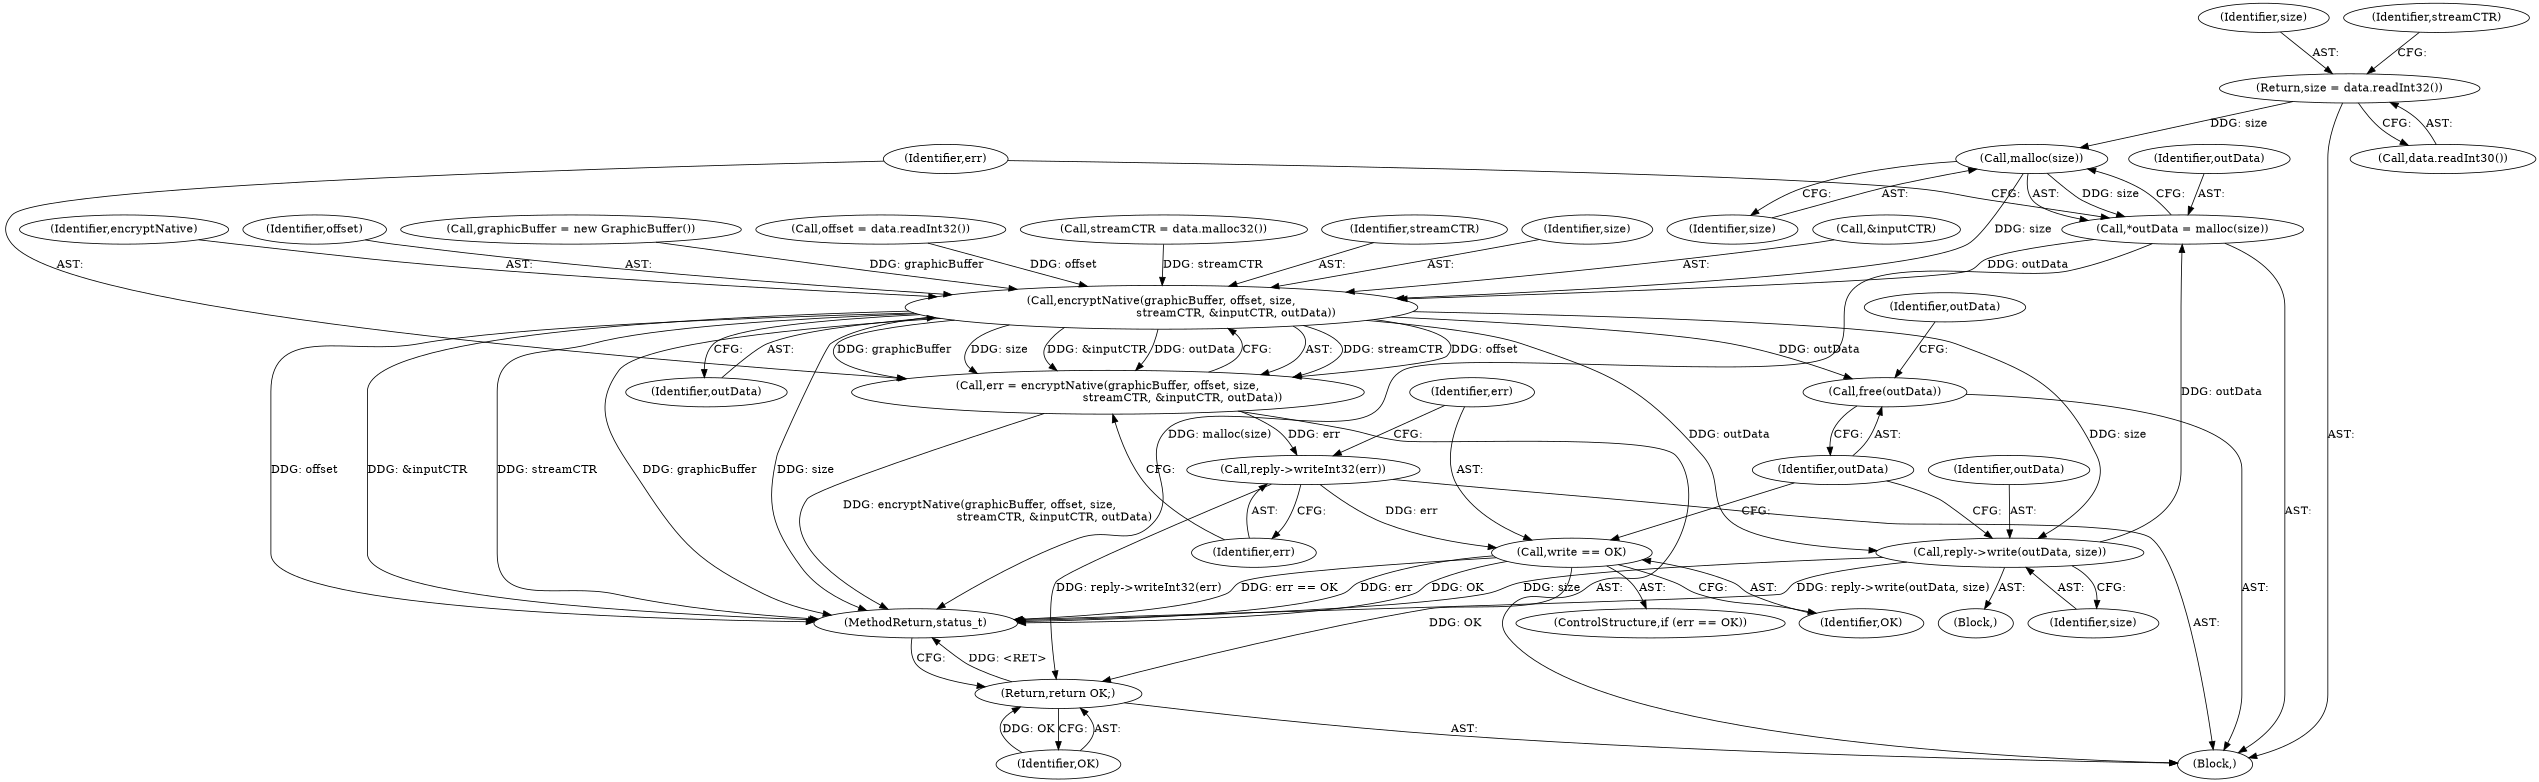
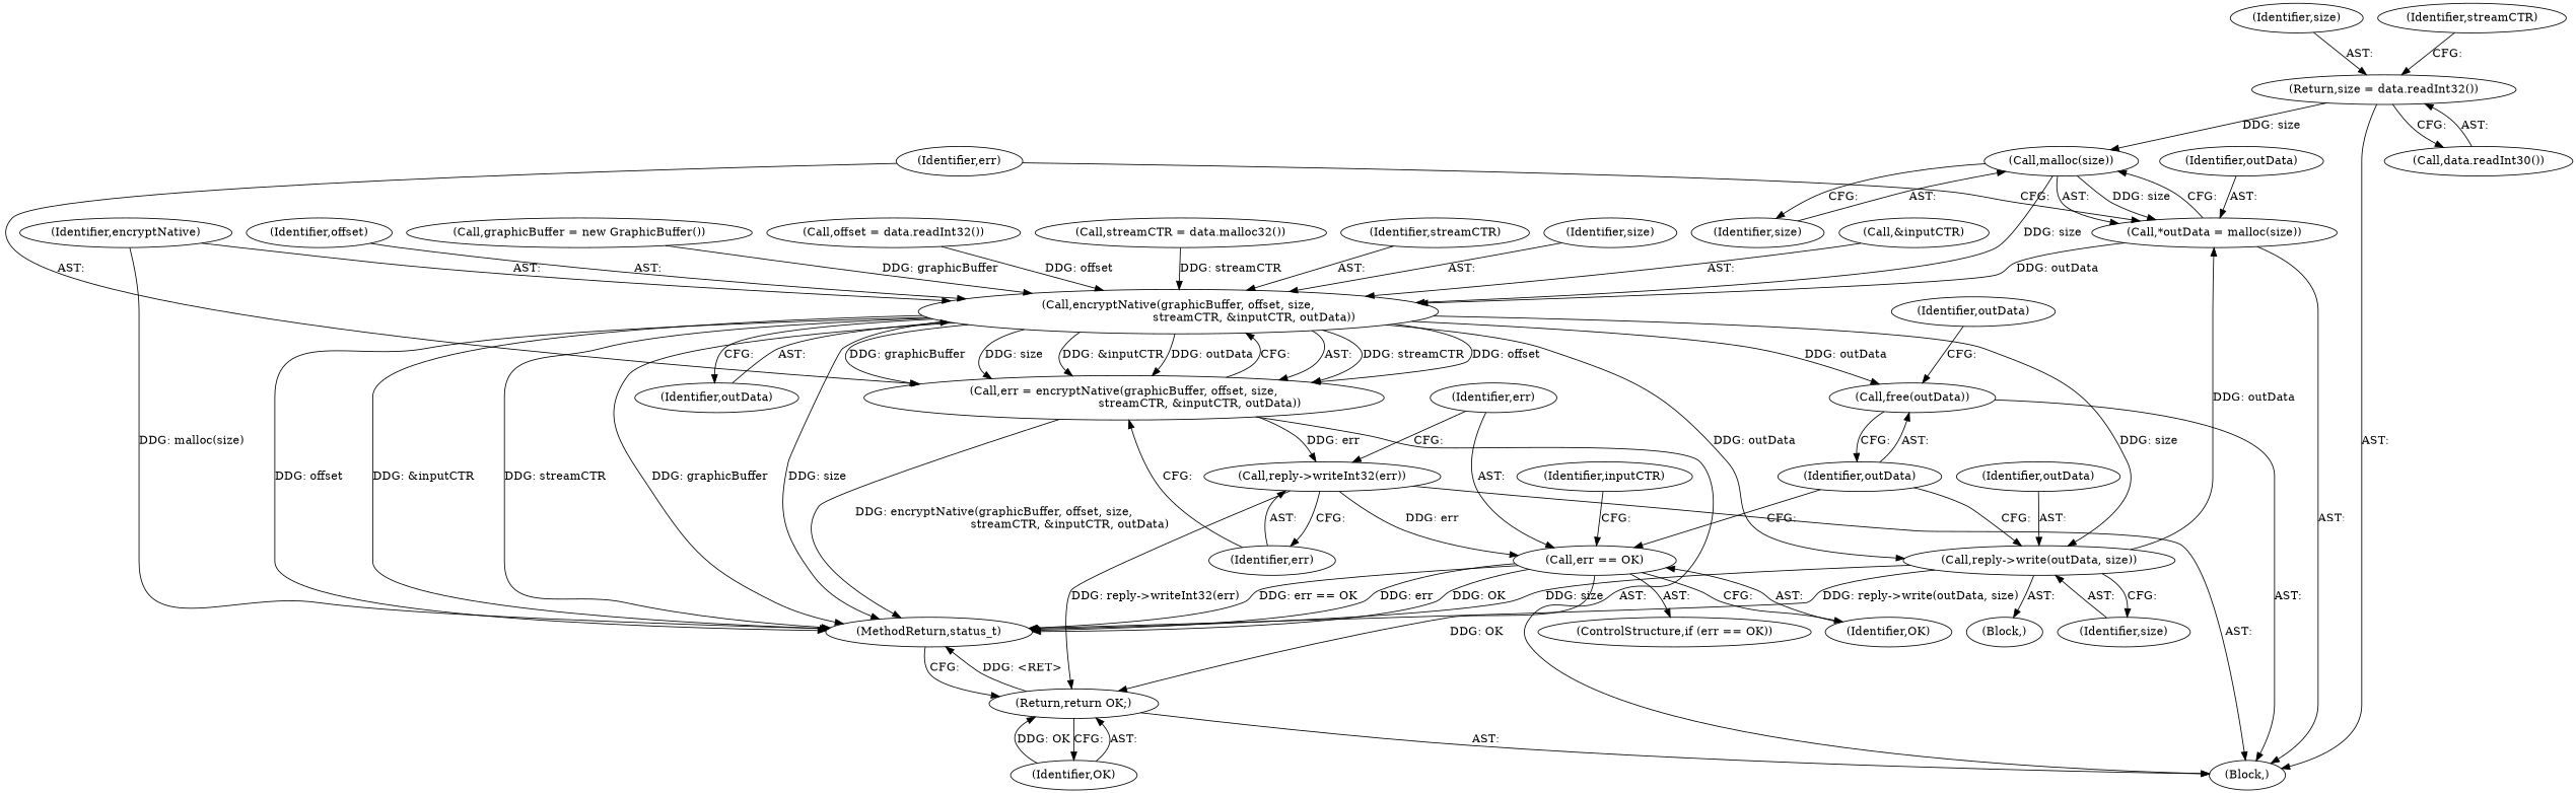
  digraph {
    n1 [label="(Return,size = data.readInt32())"]
    n2 [label="(Call,malloc(size))"]
    n3 [label="(Block,)"]
    n4 [label="(Call,data.readInt30())"]
    n5 [label="(Call,*outData = malloc(size))"]
    n6 [label="(Call,encryptNative(graphicBuffer, offset, size,\n                                         streamCTR, &inputCTR, outData))"]
    n7 [label="(Identifier,size)"]
    n8 [label="(MethodReturn,status_t)"]
    n9 [label="(Call,err = encryptNative(graphicBuffer, offset, size,\n                                         streamCTR, &inputCTR, outData))"]
    n10 [label="(Call,reply->write(outData, size))"]
    n11 [label="(Call,free(outData))"]
    n12 [label="(Identifier,outData)"]
    n13 [label="(Return,return OK;)"]
    n14 [label="(Call,reply->writeInt32(err))"]
    n15 [label="(Identifier,size)"]
    n16 [label="(Block,)"]
    n17 [label="(Identifier,outData)"]
-   n18 [label="(Call,write == OK)"]
+   n18 [label="(Call,err == OK)"]
    n19 [label="(Identifier,err)"]
    n20 [label="(ControlStructure,if (err == OK))"]
    n21 [label="(Identifier,OK)"]
    n22 [label="(Identifier,OK)"]
    n23 [label="(Identifier,size)"]
    n24 [label="(Identifier,err)"]
    n25 [label="(Call,offset = data.readInt32())"]
    n26 [label="(Identifier,outData)"]
    n27 [label="(Call,streamCTR = data.malloc32())"]
    n28 [label="(Identifier,err)"]
    n29 [label="(Identifier,outData)"]
    n30 [label="(Identifier,streamCTR)"]
    n31 [label="(Identifier,outData)"]
    n32 [label="(Identifier,streamCTR)"]
    n33 [label="(Identifier,size)"]
    n34 [label="(Identifier,encryptNative)"]
+   n35 [label="(Identifier,inputCTR)"]
    n36 [label="(Call,&inputCTR)"]
    n37 [label="(Identifier,offset)"]
    n38 [label="(Call,graphicBuffer = new GraphicBuffer())"]
    n1 -> n2 [label="DDG: size"]
    n1 -> n3 [label="AST: "]
    n1 -> n4 [label="CFG: "]
    n2 -> n5 [label="AST: "]
    n2 -> n5 [label="DDG: size"]
    n2 -> n6 [label="DDG: size"]
    n2 -> n7 [label="CFG: "]
    n4 -> n1 [label="AST: "]
    n5 -> n2 [label="CFG: "]
    n5 -> n3 [label="AST: "]
    n5 -> n6 [label="DDG: outData"]
-   n5 -> n8 [label="DDG: malloc(size)"]
+   n34 -> n8 [label="DDG: malloc(size)"]
    n6 -> n8 [label="DDG: &inputCTR"]
    n6 -> n8 [label="DDG: streamCTR"]
    n6 -> n8 [label="DDG: graphicBuffer"]
    n6 -> n8 [label="DDG: size"]
    n6 -> n8 [label="DDG: offset"]
    n6 -> n9 [label="AST: "]
    n6 -> n9 [label="DDG: streamCTR"]
    n6 -> n9 [label="DDG: offset"]
    n6 -> n9 [label="DDG: graphicBuffer"]
    n6 -> n9 [label="DDG: size"]
    n6 -> n9 [label="DDG: &inputCTR"]
    n6 -> n9 [label="DDG: outData"]
    n6 -> n10 [label="DDG: outData"]
    n6 -> n10 [label="DDG: size"]
    n6 -> n11 [label="DDG: outData"]
    n6 -> n12 [label="CFG: "]
    n7 -> n2 [label="AST: "]
    n8 -> n13 [label="CFG: "]
    n9 -> n3 [label="AST: "]
    n9 -> n6 [label="CFG: "]
    n9 -> n8 [label="DDG: encryptNative(graphicBuffer, offset, size,\n                                         streamCTR, &inputCTR, outData)"]
    n9 -> n14 [label="DDG: err"]
    n10 -> n5 [label="DDG: outData"]
    n10 -> n8 [label="DDG: reply->write(outData, size)"]
    n10 -> n8 [label="DDG: size"]
    n10 -> n15 [label="CFG: "]
    n10 -> n16 [label="AST: "]
    n11 -> n3 [label="AST: "]
    n11 -> n17 [label="CFG: "]
    n12 -> n6 [label="AST: "]
    n13 -> n3 [label="AST: "]
    n13 -> n8 [label="DDG: <RET>"]
    n13 -> n22 [label="CFG: "]
    n14 -> n3 [label="AST: "]
    n14 -> n13 [label="DDG: reply->writeInt32(err)"]
    n14 -> n18 [label="DDG: err"]
    n14 -> n19 [label="CFG: "]
    n15 -> n10 [label="AST: "]
    n17 -> n10 [label="CFG: "]
    n17 -> n11 [label="AST: "]
    n17 -> n18 [label="CFG: "]
    n18 -> n8 [label="DDG: err"]
    n18 -> n8 [label="DDG: OK"]
    n18 -> n8 [label="DDG: err == OK"]
    n18 -> n13 [label="DDG: OK"]
    n18 -> n20 [label="AST: "]
    n18 -> n21 [label="CFG: "]
    n19 -> n9 [label="CFG: "]
    n19 -> n14 [label="AST: "]
    n21 -> n18 [label="AST: "]
    n22 -> n13 [label="AST: "]
    n22 -> n13 [label="DDG: OK"]
    n23 -> n1 [label="AST: "]
    n24 -> n14 [label="CFG: "]
    n24 -> n18 [label="AST: "]
    n25 -> n6 [label="DDG: offset"]
    n26 -> n5 [label="AST: "]
    n27 -> n6 [label="DDG: streamCTR"]
    n28 -> n5 [label="CFG: "]
    n28 -> n9 [label="AST: "]
    n29 -> n10 [label="AST: "]
    n30 -> n6 [label="AST: "]
    n31 -> n11 [label="CFG: "]
    n32 -> n1 [label="CFG: "]
    n33 -> n6 [label="AST: "]
    n34 -> n6 [label="AST: "]
+   n35 -> n18 [label="CFG: "]
    n36 -> n6 [label="AST: "]
    n37 -> n6 [label="AST: "]
    n38 -> n6 [label="DDG: graphicBuffer"]
  }
